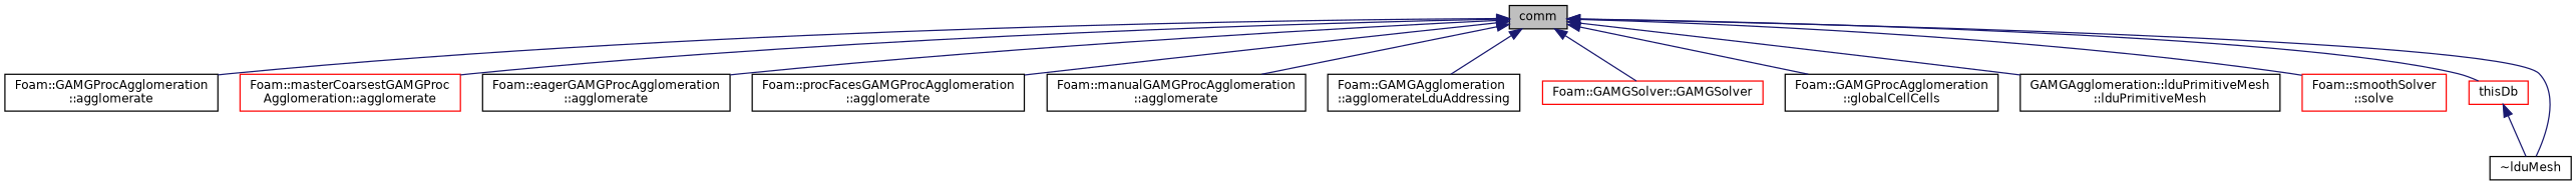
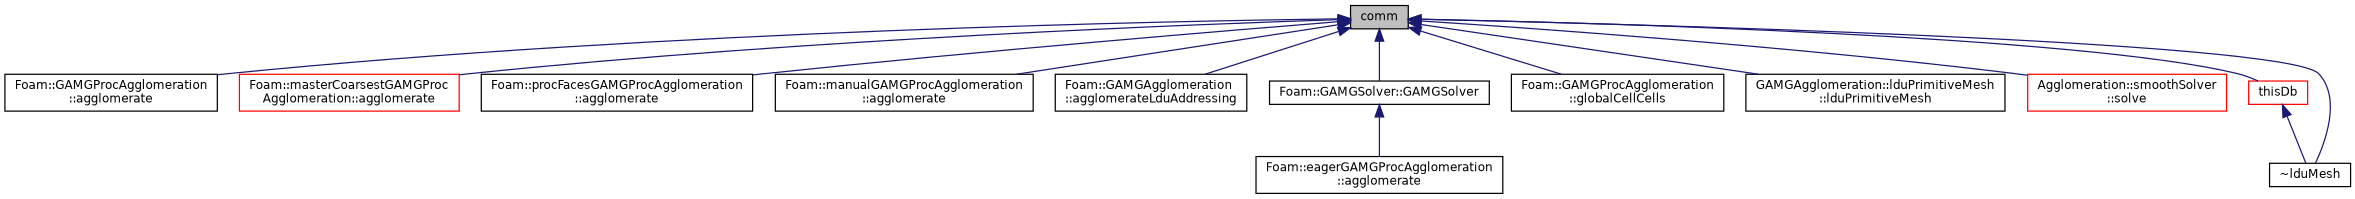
  digraph {
    rankdir=TB
    node [color=black fontname=Helvetica fontsize=10 shape=record]
    edge [color=midnightblue dir=back fontname=Helvetica fontsize=10 labelfontname=Helvetica labelfontsize=10 style=solid]
    n1 [fillcolor=grey75 fontcolor=black height=0.2 label=comm style=filled width=0.4]
    n2 [height=0.2 label="Foam::GAMGProcAgglomeration\l::agglomerate" width=0.4]
    n3 [color=red height=0.2 label="Foam::masterCoarsestGAMGProc\lAgglomeration::agglomerate" width=0.4]
    n4 [height=0.2 label="Foam::eagerGAMGProcAgglomeration\l::agglomerate" width=0.4]
    n5 [height=0.2 label="Foam::procFacesGAMGProcAgglomeration\l::agglomerate" width=0.4]
    n6 [height=0.2 label="Foam::manualGAMGProcAgglomeration\l::agglomerate" width=0.4]
    n7 [height=0.2 label="Foam::GAMGAgglomeration\l::agglomerateLduAddressing" width=0.4]
-   n8 [color=red height=0.2 label="Foam::GAMGSolver::GAMGSolver" width=0.4]
+   n8 [height=0.2 label="Foam::GAMGSolver::GAMGSolver" width=0.4]
    n9 [height=0.2 label="Foam::GAMGProcAgglomeration\l::globalCellCells" width=0.4]
    n10 [height=0.2 label="GAMGAgglomeration::lduPrimitiveMesh\l::lduPrimitiveMesh" width=0.4]
-   n11 [color=red height=0.2 label="Foam::smoothSolver\l::solve" width=0.4]
+   n11 [color=red height=0.2 label="Agglomeration::smoothSolver\l::solve" width=0.4]
    n12 [color=red height=0.2 label=thisDb width=0.4]
    n13 [height=0.2 label="~lduMesh" width=0.4]
    n1 -> n2
    n1 -> n3
-   n1 -> n4
+   n8 -> n4
    n1 -> n5
    n1 -> n6
    n1 -> n7
    n1 -> n8
    n1 -> n9
    n1 -> n10
    n1 -> n11
    n1 -> n12
    n1 -> n13
    n12 -> n13
  }
